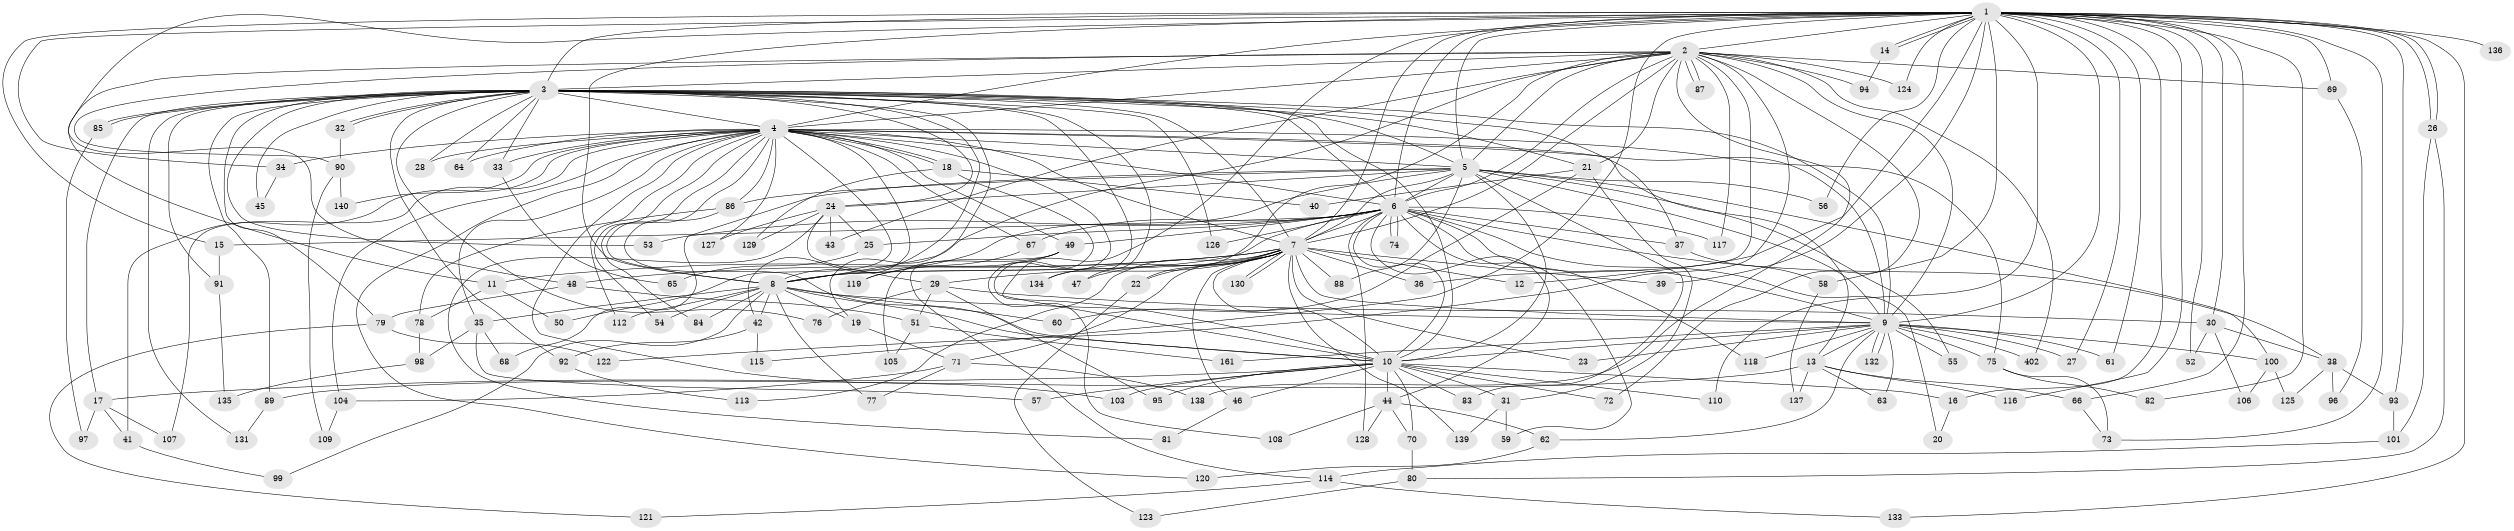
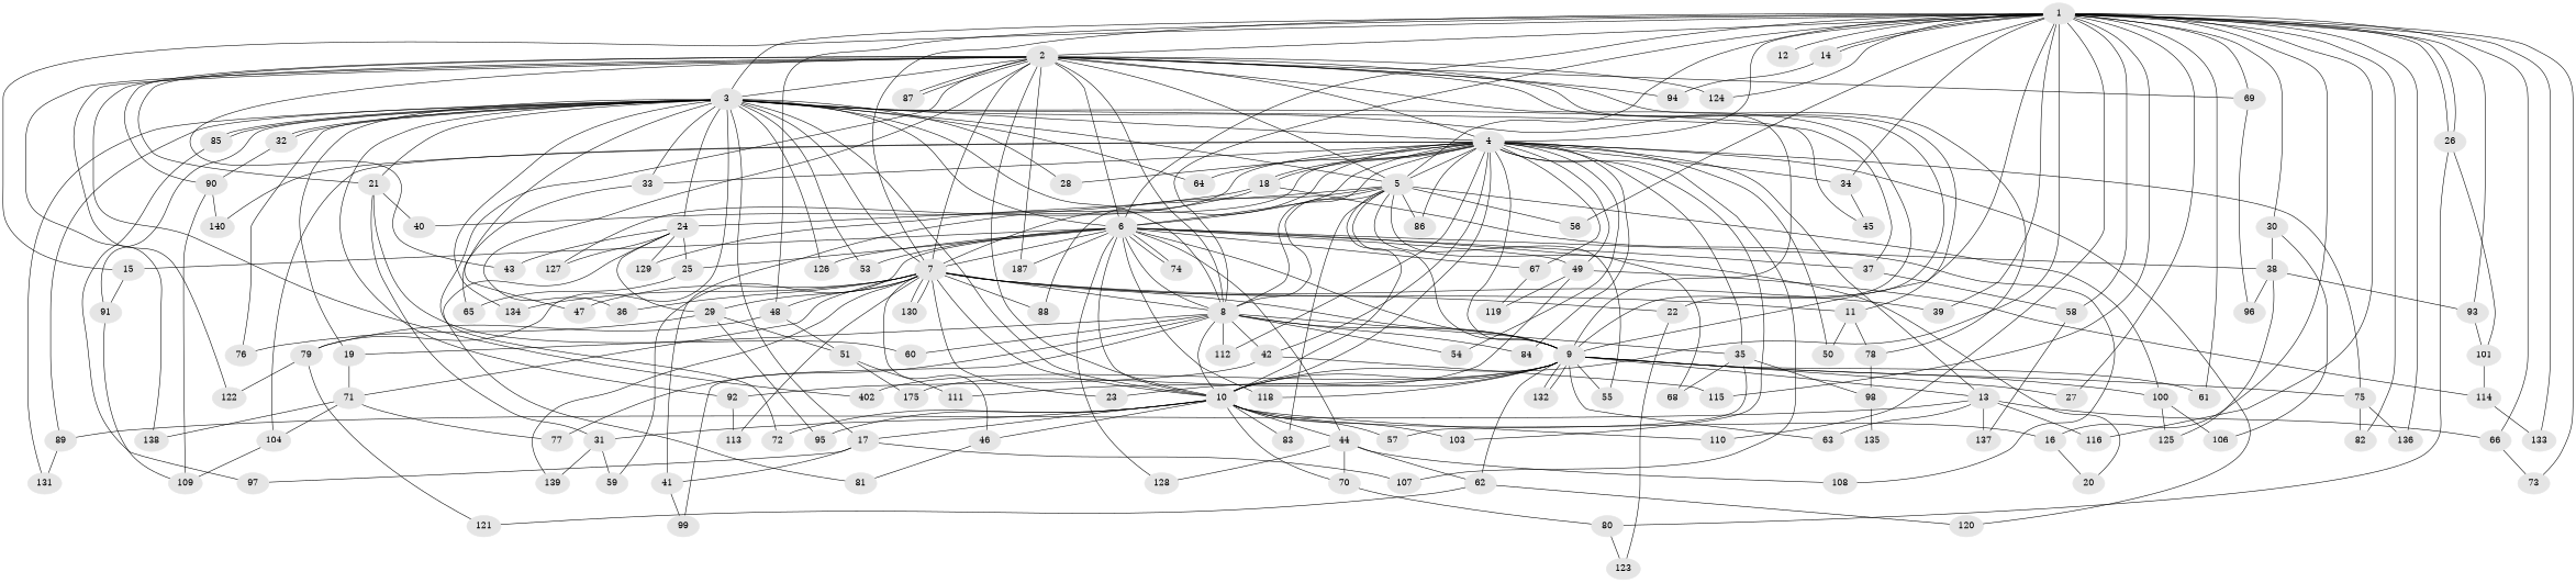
  graph {
    node [color=gray90 style=filled]
    1
    2
    3
    4
    5
    6
    7
    8
    9
    10
    12
    14
    15
    16
    26
    27
    30
    34
    39
    48
-   52
    56
    58
    61
    66
    69
    73
    82
    93
    110
    115
    116
    124
    133
    136
    11
    21
    22
    36
    43
    72
    78
    87
    90
    94
    n46 [label=402]
-   117
+   117 [label=187]
    122
    138
    17
    19
    24
    28
    32
    33
    37
    45
    47
    53
    64
    76
    79
    85
    89
    91
    92
    126
    131
    134
    13
    18
    35
    41
    42
    49
    50
    54
    67
    75
    84
    86
    103
    104
    107
    112
    120
    127
    140
    55
    68
    83
    88
    100
    20
    25
    38
    44
    59
    74
    118
    128
    23
    29
    46
    71
    113
    130
    139
    60
    77
    99
    62
    63
-   111 [label=161]
+   111
    132
    31
    57
    70
    95
    80
    101
    106
    51
    137
    96
    40
    123
    98
    109
    97
    129
    81
    65
    121
    135
    108
-   105
+   105 [label=175]
    114
    119
    125
    1 -- 2
    1 -- 3
    1 -- 4
    1 -- 5
    1 -- 6
    1 -- 7
    1 -- 8
    1 -- 9
    1 -- 10
    1 -- 12
    1 -- 14
    1 -- 14
    1 -- 15
    1 -- 16
    1 -- 26
    1 -- 26
    1 -- 27
    1 -- 30
    1 -- 34
    1 -- 39
    1 -- 48
-   1 -- 52
    1 -- 56
    1 -- 58
    1 -- 61
    1 -- 66
    1 -- 69
    1 -- 73
    1 -- 82
    1 -- 93
    1 -- 110
    1 -- 115
    1 -- 116
    1 -- 124
    1 -- 133
    1 -- 136
    2 -- 3
    2 -- 4
    2 -- 5
    2 -- 6
    2 -- 7
    2 -- 8
    2 -- 9
-   86 -- 10
+   2 -- 10
    2 -- 69
    2 -- 124
    2 -- 11
    2 -- 21
    2 -- 22
    2 -- 36
    2 -- 43
    2 -- 72
-   86 -- 78
+   2 -- 78
    2 -- 87
    2 -- 87
    2 -- 90
    2 -- 94
    2 -- n46
    2 -- 117
    2 -- 122
    2 -- 138
    3 -- 4
    3 -- 5
    3 -- 6
    3 -- 7
    3 -- 8
    3 -- 9
    3 -- 10
    3 -- 21
    3 -- 17
    3 -- 19
    3 -- 24
    3 -- 28
    3 -- 32
    3 -- 32
    3 -- 33
    3 -- 37
    3 -- 45
    3 -- 47
    3 -- 53
    3 -- 64
    3 -- 76
    3 -- 79
    3 -- 85
    3 -- 85
    3 -- 89
    3 -- 91
    3 -- 92
    3 -- 126
    3 -- 131
    3 -- 134
    4 -- 5
    4 -- 6
    4 -- 7
    4 -- 8
    4 -- 9
    4 -- 10
    4 -- 34
    4 -- 28
    4 -- 33
    4 -- 64
    4 -- 13
    4 -- 18
    4 -- 18
    4 -- 35
    4 -- 41
    4 -- 42
    4 -- 49
    4 -- 50
    4 -- 54
    4 -- 67
    4 -- 75
    4 -- 84
    4 -- 86
    4 -- 103
    4 -- 104
    4 -- 107
    4 -- 112
    4 -- 120
    4 -- 127
    4 -- 140
    5 -- 6
-   5 -- 7
    5 -- 8
    5 -- 9
    5 -- 10
    5 -- 56
    5 -- 24
    5 -- 86
    5 -- 55
    5 -- 68
    5 -- 83
    5 -- 88
    5 -- 100
    6 -- 7
    6 -- 8
    6 -- 9
    6 -- 10
    6 -- 15
    6 -- 117
    6 -- 37
    6 -- 53
    6 -- 126
    6 -- 49
    6 -- 67
    6 -- 20
    6 -- 25
    6 -- 38
    6 -- 44
    6 -- 59
    6 -- 74
    6 -- 74
    6 -- 118
    6 -- 128
    7 -- 8
    7 -- 9
    7 -- 10
-   7 -- 12
    7 -- 39
    7 -- 48
    7 -- 11
    7 -- 22
    7 -- 36
    7 -- 47
    7 -- 134
    7 -- 88
    7 -- 23
    7 -- 29
    7 -- 46
    7 -- 71
    7 -- 113
    7 -- 130
    7 -- 130
    7 -- 139
    8 -- 9
    8 -- 10
    8 -- 19
    8 -- 35
    8 -- 42
    8 -- 54
    8 -- 84
    8 -- 112
    8 -- 60
    8 -- 77
    8 -- 99
    9 -- 10
    9 -- 27
    9 -- 61
    9 -- n46
    9 -- 13
    9 -- 75
    9 -- 55
    9 -- 100
    9 -- 118
    9 -- 23
    9 -- 62
    9 -- 63
    9 -- 111
    9 -- 132
    9 -- 132
    10 -- 16
    10 -- 110
    10 -- 72
    10 -- 17
    10 -- 103
    10 -- 83
    10 -- 44
    10 -- 46
    10 -- 31
    10 -- 57
    10 -- 70
    10 -- 95
    14 -- 94
    15 -- 91
    16 -- 20
    26 -- 80
    26 -- 101
-   30 -- 52
    30 -- 38
    30 -- 106
    34 -- 45
    48 -- 79
    48 -- 51
    58 -- 137
    66 -- 73
    69 -- 96
    93 -- 101
    11 -- 78
    11 -- 50
    21 -- 60
    21 -- 31
    21 -- 40
    22 -- 123
    78 -- 98
    90 -- 140
    90 -- 109
    17 -- 41
    17 -- 107
    17 -- 97
    19 -- 71
    24 -- 43
    24 -- 127
    24 -- 25
    24 -- 29
    24 -- 129
    24 -- 81
    32 -- 90
    33 -- 65
    37 -- 58
    79 -- 122
    79 -- 121
    85 -- 97
    89 -- 131
-   91 -- 135
+   91 -- 109
    92 -- 113
    13 -- 66
    13 -- 116
    13 -- 89
    13 -- 63
    13 -- 137
    18 -- 40
    18 -- 129
    18 -- 108
    35 -- 68
    35 -- 57
    35 -- 98
    41 -- 99
    42 -- 115
    42 -- 92
    49 -- 105
    49 -- 114
    49 -- 119
    67 -- 119
    75 -- 82
-   75 -- 73
+   75 -- 136
    104 -- 109
    100 -- 106
    100 -- 125
    25 -- 65
    38 -- 93
    38 -- 96
    38 -- 125
    44 -- 128
    44 -- 62
    44 -- 70
    44 -- 108
-   29 -- 30
    29 -- 76
    29 -- 95
    29 -- 51
    46 -- 81
    71 -- 138
    71 -- 104
    71 -- 77
    62 -- 120
    31 -- 59
    31 -- 139
    70 -- 80
    80 -- 123
    101 -- 114
    51 -- 111
    51 -- 105
    98 -- 135
    114 -- 133
-   114 -- 121
+   62 -- 121
  }
